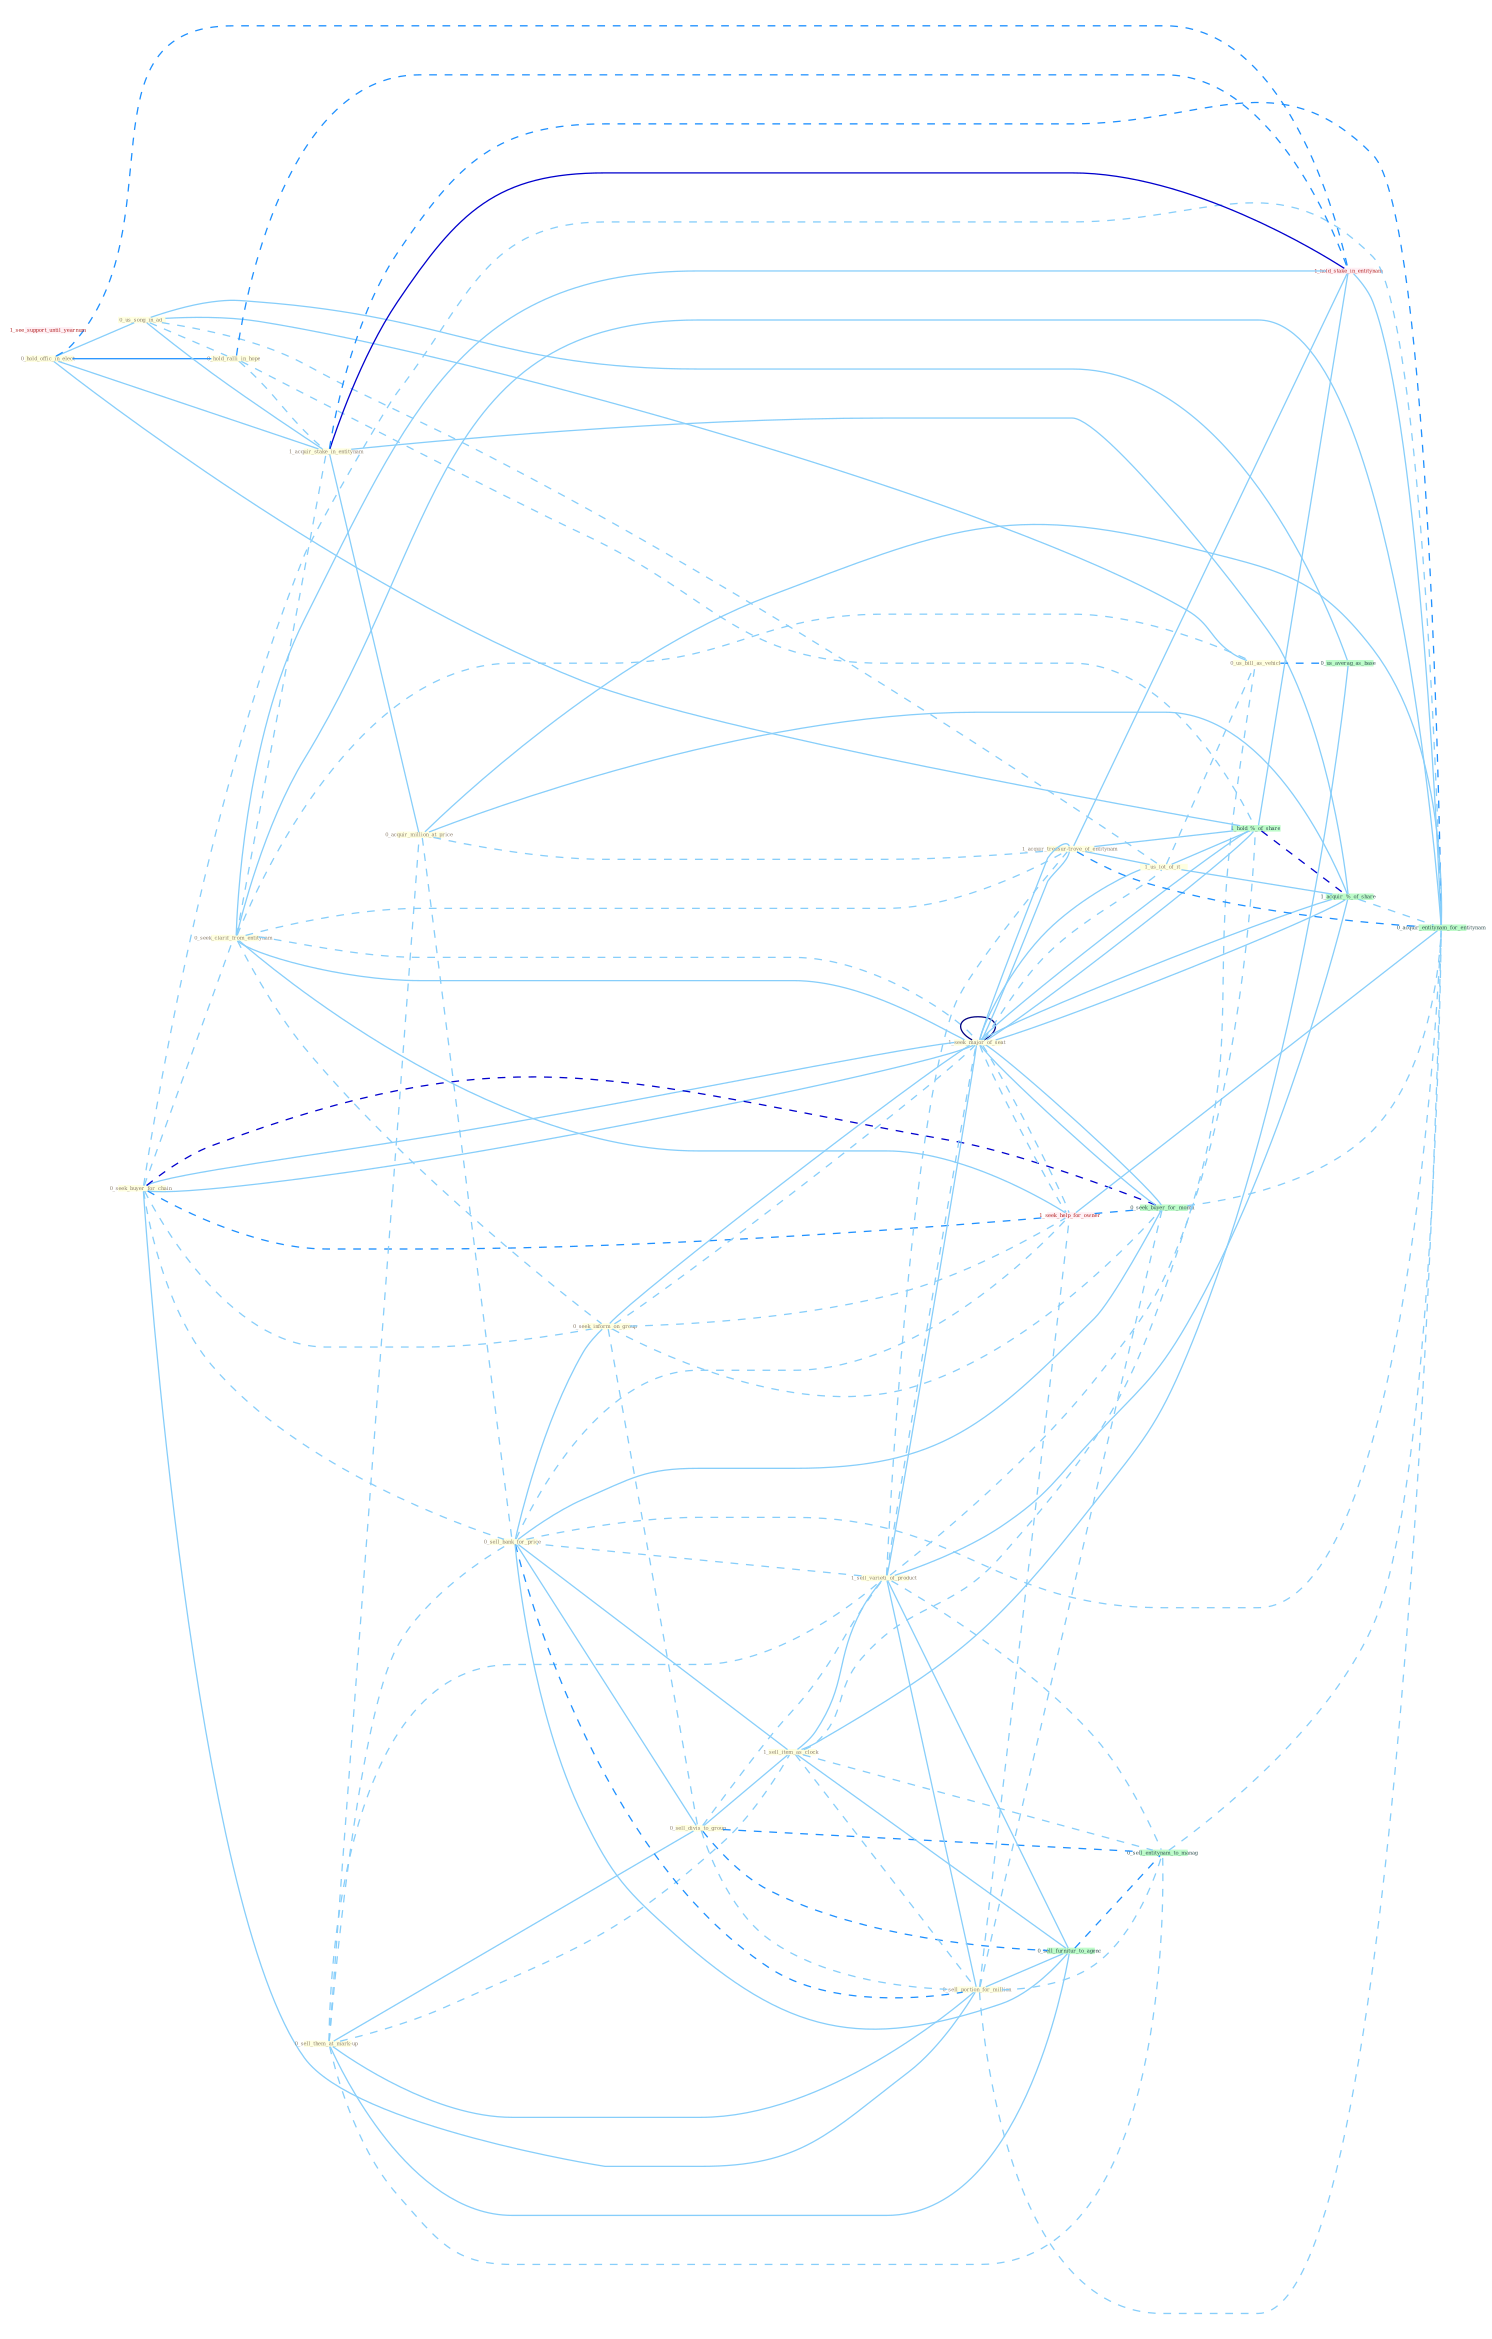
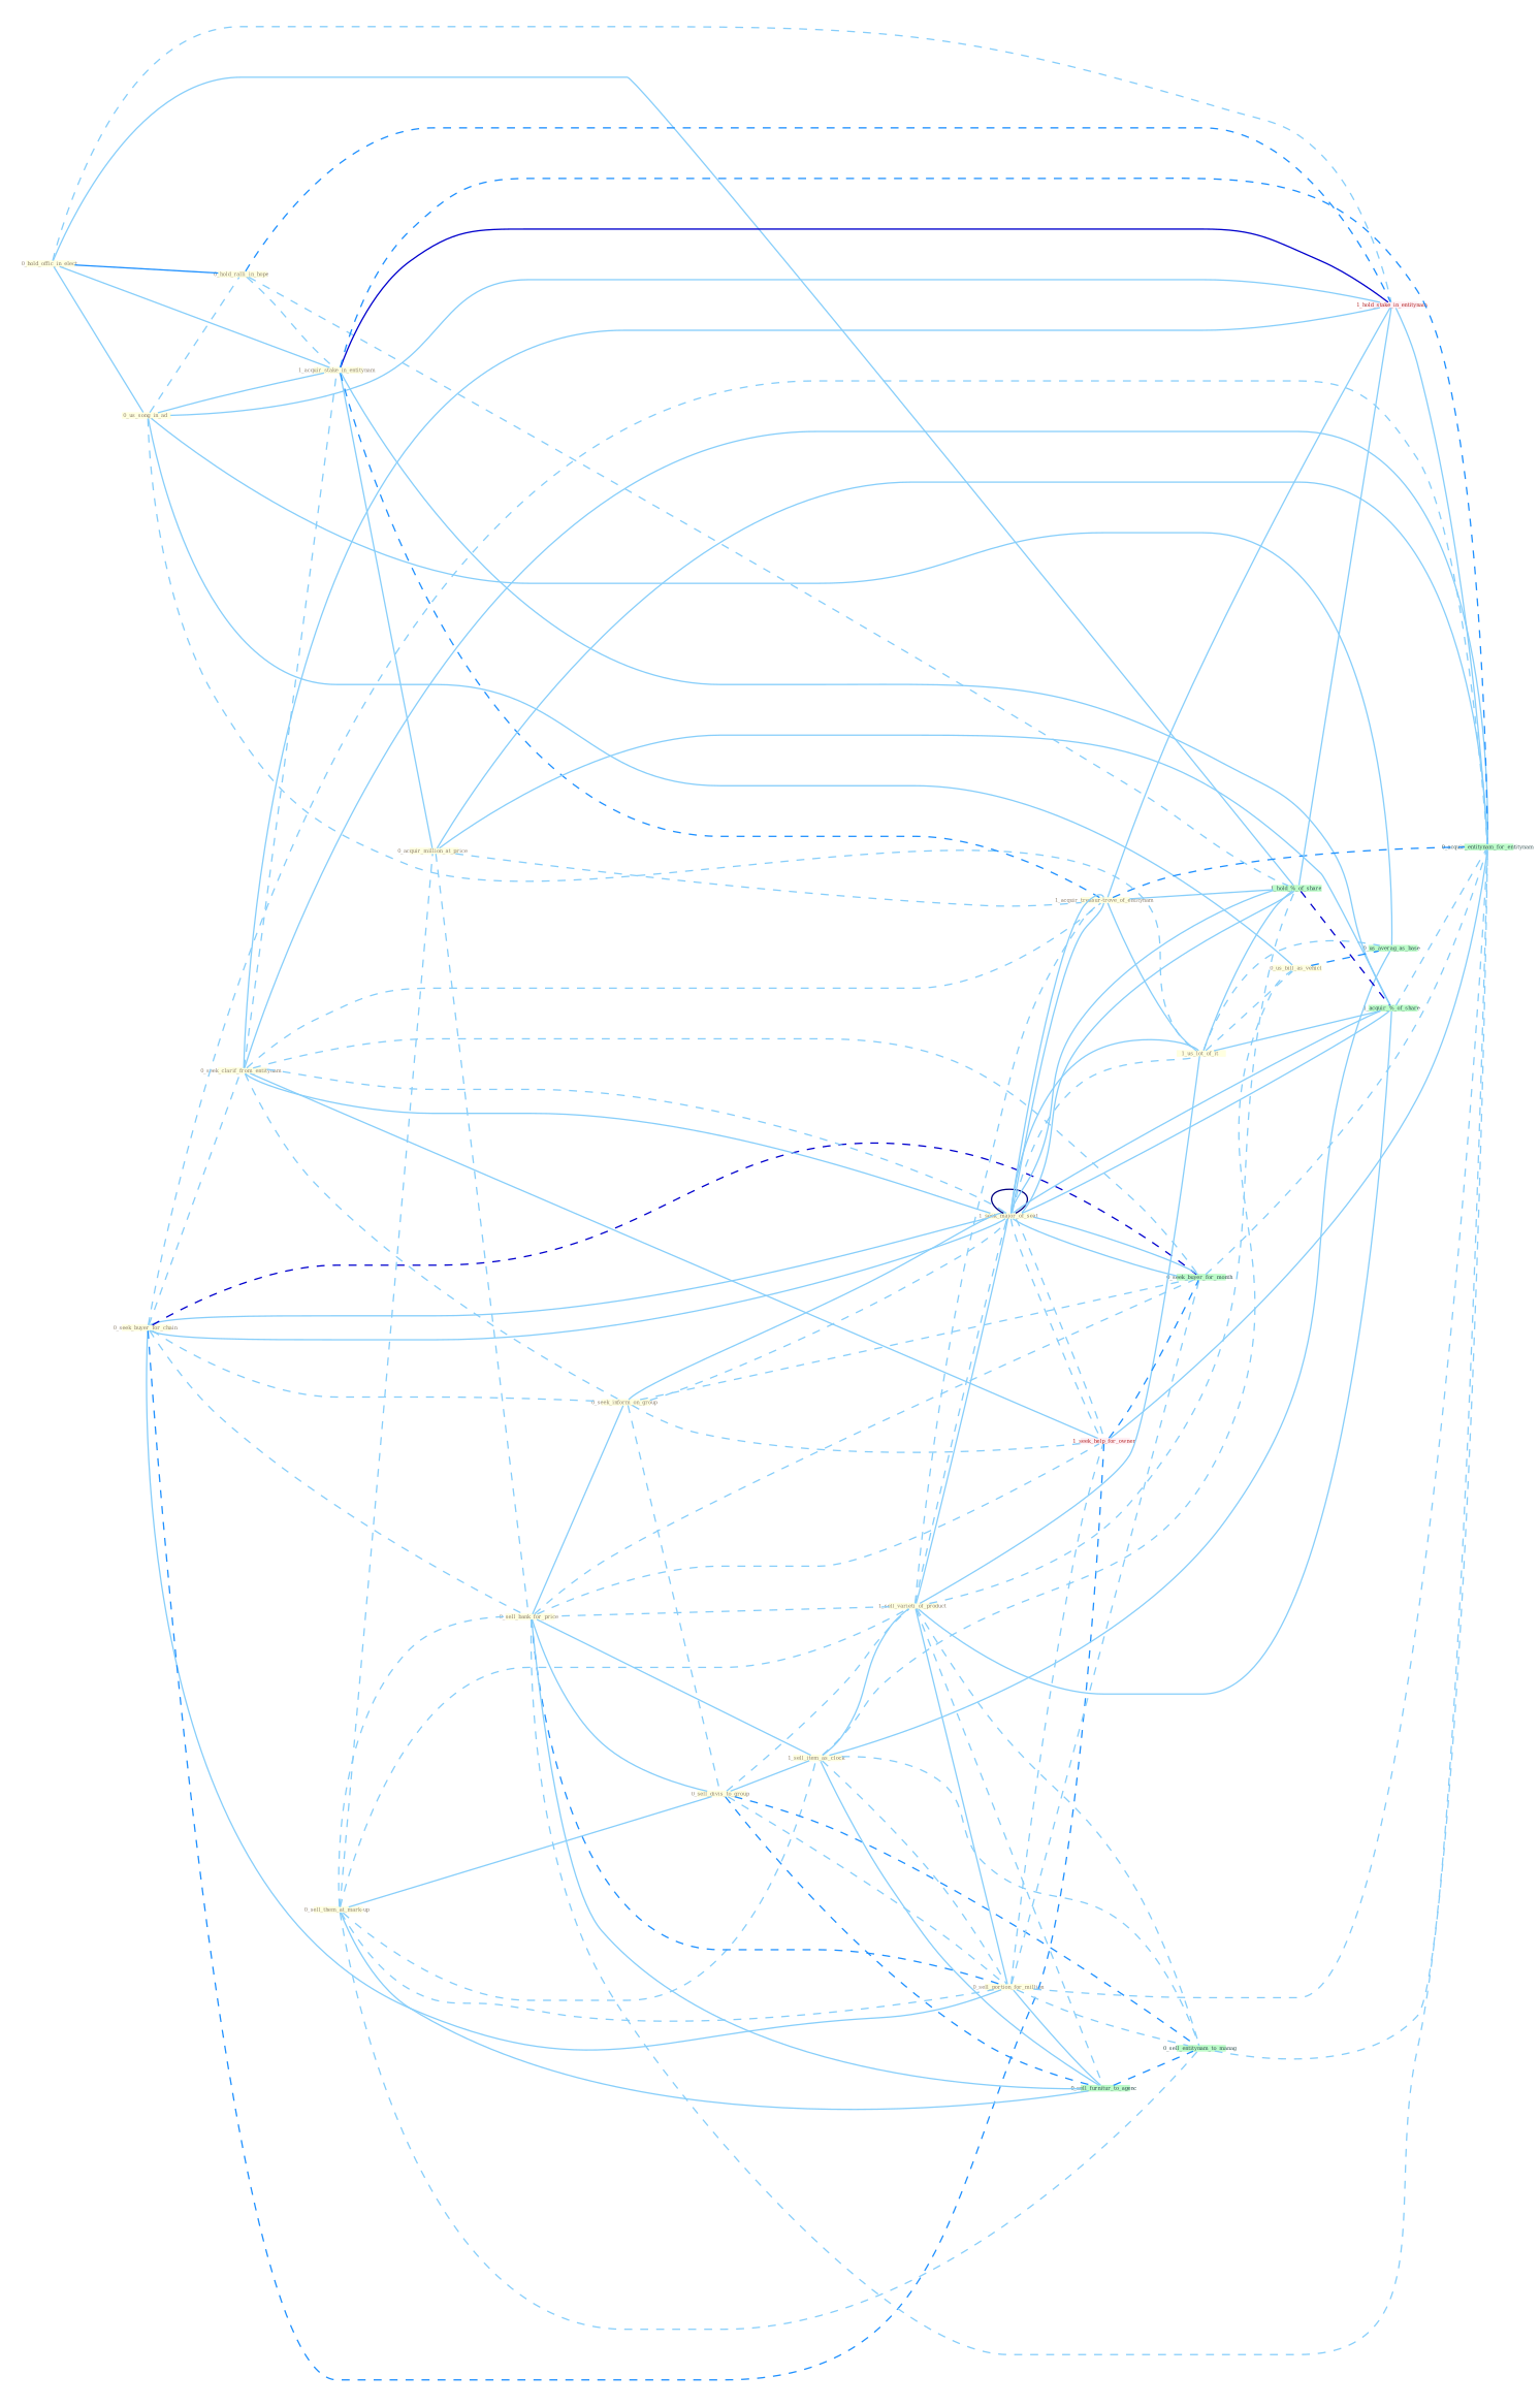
  graph {
    rankdir=LR
    node [color="#ffffe0" fixedsize=true fontcolor="#8b7d6b" fontsize=4 shape=polygon style=filled]
    edge [color="#87cefa" style=dashed w=1]
    "0_hold_offic_in_elect " [height=.06 width=.5]
    "0_seek_buyer_for_chain " [height=.06 width=.5]
    "0_us_song_in_ad " [height=.06 width=.5]
    "0_sell_them_at_mark-up " [height=.06 width=.5]
    "0_seek_clarif_from_entitynam " [height=.06 width=.5]
    "0_seek_inform_on_group " [height=.06 width=.5]
    "0_hold_ralli_in_hope " [height=.06 width=.5]
    "1_acquir_stake_in_entitynam " [height=.06 width=.5]
    "0_sell_divis_to_group " [height=.06 width=.5]
    "1_sell_item_as_clock " [height=.06 width=.5]
    "1_sell_varieti_of_product " [height=.06 width=.5]
    "0_acquir_million_at_price " [height=.06 width=.5]
    "1_seek_major_of_seat " [height=.06 width=.5]
    "1_acquir_treasur-trove_of_entitynam " [height=.06 width=.5]
    "0_sell_bank_for_price " [height=.06 width=.5]
    "0_sell_portion_for_million " [height=.06 width=.5]
    "1_us_lot_of_it " [height=.06 width=.5]
    "0_us_bill_as_vehicl " [height=.06 width=.5]
    "1_hold_stake_in_entitynam " [color="#fff0f5" fontcolor="#b22222" height=.06 width=.5]
    "1_seek_help_for_owner " [color="#fff0f5" fontcolor="#b22222" height=.06 width=.5]
-   "1_see_support_until_yearnum " [color="#fff0f5" fontcolor="#b22222" height=.06 width=.5]
    "1_hold_%_of_share " [color="#BDFCC9" fontcolor="#2f4f4f" height=.06 width=.5]
    "0_seek_buyer_for_month " [color="#BDFCC9" fontcolor="#2f4f4f" height=.06 width=.5]
    "0_acquir_entitynam_for_entitynam " [color="#BDFCC9" fontcolor="#2f4f4f" height=.06 width=.5]
    "0_us_averag_as_base " [color="#BDFCC9" fontcolor="#2f4f4f" height=.06 width=.5]
    "0_sell_furnitur_to_agenc " [color="#BDFCC9" fontcolor="#2f4f4f" height=.06 width=.5]
    "0_sell_entitynam_to_manag " [color="#BDFCC9" fontcolor="#2f4f4f" height=.06 width=.5]
    "1_acquir_%_of_share " [color="#BDFCC9" fontcolor="#2f4f4f" height=.06 width=.5]
    subgraph sub_1 {
      "0_hold_offic_in_elect "
      "0_seek_buyer_for_chain "
      "0_us_song_in_ad "
      "0_sell_them_at_mark-up "
      "0_seek_clarif_from_entitynam "
      "0_seek_inform_on_group "
      "0_hold_ralli_in_hope "
      "1_acquir_stake_in_entitynam "
      "0_sell_divis_to_group "
      "1_sell_item_as_clock "
      "1_sell_varieti_of_product "
      "0_acquir_million_at_price "
      "1_seek_major_of_seat "
      "1_acquir_treasur-trove_of_entitynam "
      "0_sell_bank_for_price "
      "0_sell_portion_for_million "
      "1_us_lot_of_it "
      "0_us_bill_as_vehicl "
    }
    subgraph sub_2 {
      "1_hold_stake_in_entitynam "
      "1_seek_help_for_owner "
-     "1_see_support_until_yearnum "
    }
    "0_hold_offic_in_elect " -- "0_us_song_in_ad " [style=solid]
    "0_hold_offic_in_elect " -- "0_hold_ralli_in_hope " [color="#1e90ff" style=solid w=2]
    "0_hold_offic_in_elect " -- "1_acquir_stake_in_entitynam " [style=solid]
-   "0_hold_offic_in_elect " -- "1_hold_stake_in_entitynam " [color="#1e90ff" w=2]
+   "0_hold_offic_in_elect " -- "1_hold_stake_in_entitynam " [w=2]
    "0_hold_offic_in_elect " -- "1_hold_%_of_share " [style=solid]
    "0_seek_buyer_for_chain " -- "0_seek_clarif_from_entitynam "
    "0_seek_buyer_for_chain " -- "0_seek_inform_on_group "
    "0_seek_buyer_for_chain " -- "1_seek_major_of_seat " [style=solid]
    "0_seek_buyer_for_chain " -- "1_seek_major_of_seat " [style=solid]
    "0_seek_buyer_for_chain " -- "0_sell_bank_for_price "
    "0_seek_buyer_for_chain " -- "0_sell_portion_for_million " [style=solid]
    "0_seek_buyer_for_chain " -- "1_seek_help_for_owner " [color="#1e90ff" w=2]
    "0_seek_buyer_for_chain " -- "0_seek_buyer_for_month " [color="#0000cd" w=3]
    "0_seek_buyer_for_chain " -- "0_acquir_entitynam_for_entitynam "
    "0_us_song_in_ad " -- "0_hold_ralli_in_hope "
    "0_us_song_in_ad " -- "1_acquir_stake_in_entitynam " [style=solid]
    "0_us_song_in_ad " -- "1_us_lot_of_it "
    "0_us_song_in_ad " -- "0_us_bill_as_vehicl " [style=solid]
+   "0_us_song_in_ad " -- "1_hold_stake_in_entitynam " [style=solid]
    "0_us_song_in_ad " -- "0_us_averag_as_base " [style=solid]
    "0_sell_them_at_mark-up " -- "0_sell_divis_to_group " [style=solid]
    "0_sell_them_at_mark-up " -- "1_sell_item_as_clock "
    "0_sell_them_at_mark-up " -- "1_sell_varieti_of_product "
    "0_sell_them_at_mark-up " -- "0_acquir_million_at_price "
    "0_sell_them_at_mark-up " -- "0_sell_bank_for_price "
-   "0_sell_them_at_mark-up " -- "0_sell_portion_for_million " [style=solid]
+   "0_sell_them_at_mark-up " -- "0_sell_portion_for_million "
    "0_sell_them_at_mark-up " -- "0_sell_furnitur_to_agenc " [style=solid]
    "0_sell_them_at_mark-up " -- "0_sell_entitynam_to_manag "
    "0_seek_clarif_from_entitynam " -- "0_seek_inform_on_group "
    "0_seek_clarif_from_entitynam " -- "1_acquir_stake_in_entitynam "
    "0_seek_clarif_from_entitynam " -- "1_seek_major_of_seat " [style=solid]
    "0_seek_clarif_from_entitynam " -- "1_seek_major_of_seat "
    "0_seek_clarif_from_entitynam " -- "1_acquir_treasur-trove_of_entitynam "
    "0_seek_clarif_from_entitynam " -- "1_hold_stake_in_entitynam " [style=solid]
    "0_seek_clarif_from_entitynam " -- "1_seek_help_for_owner " [style=solid]
-   "0_seek_clarif_from_entitynam " -- "0_us_bill_as_vehicl "
+   "0_seek_clarif_from_entitynam " -- "0_seek_buyer_for_month "
    "0_seek_clarif_from_entitynam " -- "0_acquir_entitynam_for_entitynam " [style=solid]
    "0_seek_inform_on_group " -- "0_sell_divis_to_group "
    "0_seek_inform_on_group " -- "1_seek_major_of_seat "
    "0_seek_inform_on_group " -- "1_seek_major_of_seat " [style=solid]
    "0_seek_inform_on_group " -- "1_seek_help_for_owner "
    "0_seek_inform_on_group " -- "0_seek_buyer_for_month "
    "0_hold_ralli_in_hope " -- "1_acquir_stake_in_entitynam "
    "0_hold_ralli_in_hope " -- "1_hold_stake_in_entitynam " [color="#1e90ff" w=2]
    "0_hold_ralli_in_hope " -- "1_hold_%_of_share "
    "1_acquir_stake_in_entitynam " -- "0_acquir_million_at_price " [style=solid]
+   "1_acquir_stake_in_entitynam " -- "1_acquir_treasur-trove_of_entitynam " [color="#1e90ff" w=2]
    "1_acquir_stake_in_entitynam " -- "1_hold_stake_in_entitynam " [color="#0000cd" style=solid w=3]
    "1_acquir_stake_in_entitynam " -- "0_acquir_entitynam_for_entitynam " [color="#1e90ff" w=2]
    "1_acquir_stake_in_entitynam " -- "1_acquir_%_of_share " [style=solid]
    "0_sell_divis_to_group " -- "1_sell_item_as_clock " [style=solid]
    "0_sell_divis_to_group " -- "1_sell_varieti_of_product "
    "0_sell_divis_to_group " -- "0_sell_bank_for_price " [style=solid]
    "0_sell_divis_to_group " -- "0_sell_portion_for_million "
    "0_sell_divis_to_group " -- "0_sell_furnitur_to_agenc " [color="#1e90ff" w=2]
    "0_sell_divis_to_group " -- "0_sell_entitynam_to_manag " [color="#1e90ff" w=2]
    "1_sell_item_as_clock " -- "1_sell_varieti_of_product " [style=solid]
    "1_sell_item_as_clock " -- "0_sell_bank_for_price " [style=solid]
    "1_sell_item_as_clock " -- "0_sell_portion_for_million "
    "1_sell_item_as_clock " -- "0_us_bill_as_vehicl "
    "1_sell_item_as_clock " -- "0_us_averag_as_base " [style=solid]
    "1_sell_item_as_clock " -- "0_sell_furnitur_to_agenc " [style=solid]
    "1_sell_item_as_clock " -- "0_sell_entitynam_to_manag "
    "1_sell_varieti_of_product " -- "1_seek_major_of_seat " [style=solid]
    "1_sell_varieti_of_product " -- "1_seek_major_of_seat "
    "1_sell_varieti_of_product " -- "1_acquir_treasur-trove_of_entitynam "
    "1_sell_varieti_of_product " -- "0_sell_bank_for_price "
    "1_sell_varieti_of_product " -- "0_sell_portion_for_million " [style=solid]
+   "1_sell_varieti_of_product " -- "1_us_lot_of_it " [style=solid]
    "1_sell_varieti_of_product " -- "1_hold_%_of_share "
-   "1_sell_varieti_of_product " -- "0_sell_furnitur_to_agenc " [style=solid]
+   "1_sell_varieti_of_product " -- "0_sell_furnitur_to_agenc "
    "1_sell_varieti_of_product " -- "0_sell_entitynam_to_manag "
    "1_sell_varieti_of_product " -- "1_acquir_%_of_share " [style=solid]
    "0_acquir_million_at_price " -- "1_acquir_treasur-trove_of_entitynam "
    "0_acquir_million_at_price " -- "0_sell_bank_for_price "
    "0_acquir_million_at_price " -- "0_acquir_entitynam_for_entitynam " [style=solid]
    "0_acquir_million_at_price " -- "1_acquir_%_of_share " [style=solid]
    "1_seek_major_of_seat " -- "1_seek_major_of_seat " [color="#000080" style=solid w=4]
    "1_seek_major_of_seat " -- "1_acquir_treasur-trove_of_entitynam " [style=solid]
    "1_seek_major_of_seat " -- "1_acquir_treasur-trove_of_entitynam " [style=solid]
    "1_seek_major_of_seat " -- "1_us_lot_of_it "
    "1_seek_major_of_seat " -- "1_us_lot_of_it " [style=solid]
    "1_seek_major_of_seat " -- "1_seek_help_for_owner "
    "1_seek_major_of_seat " -- "1_seek_help_for_owner "
    "1_seek_major_of_seat " -- "1_hold_%_of_share " [style=solid]
    "1_seek_major_of_seat " -- "1_hold_%_of_share " [style=solid]
    "1_seek_major_of_seat " -- "0_seek_buyer_for_month " [style=solid]
    "1_seek_major_of_seat " -- "0_seek_buyer_for_month " [style=solid]
    "1_seek_major_of_seat " -- "1_acquir_%_of_share " [style=solid]
    "1_seek_major_of_seat " -- "1_acquir_%_of_share " [style=solid]
    "1_acquir_treasur-trove_of_entitynam " -- "1_us_lot_of_it " [style=solid]
    "1_acquir_treasur-trove_of_entitynam " -- "1_hold_stake_in_entitynam " [style=solid]
    "1_acquir_treasur-trove_of_entitynam " -- "1_hold_%_of_share " [style=solid]
    "1_acquir_treasur-trove_of_entitynam " -- "0_acquir_entitynam_for_entitynam " [color="#1e90ff" w=2]
    "0_sell_bank_for_price " -- "0_seek_inform_on_group " [style=solid]
    "0_sell_bank_for_price " -- "0_sell_portion_for_million " [color="#1e90ff" w=2]
    "0_sell_bank_for_price " -- "1_seek_help_for_owner "
-   "0_sell_bank_for_price " -- "0_seek_buyer_for_month " [style=solid]
+   "0_sell_bank_for_price " -- "0_seek_buyer_for_month "
    "0_sell_bank_for_price " -- "0_acquir_entitynam_for_entitynam "
    "0_sell_bank_for_price " -- "0_sell_furnitur_to_agenc " [style=solid]
    "0_sell_portion_for_million " -- "1_seek_help_for_owner "
    "0_sell_portion_for_million " -- "0_seek_buyer_for_month "
    "0_sell_portion_for_million " -- "0_acquir_entitynam_for_entitynam "
    "0_sell_portion_for_million " -- "0_sell_furnitur_to_agenc " [style=solid]
    "0_sell_portion_for_million " -- "0_sell_entitynam_to_manag "
    "1_us_lot_of_it " -- "0_us_bill_as_vehicl "
    "1_us_lot_of_it " -- "1_hold_%_of_share " [style=solid]
+   "1_us_lot_of_it " -- "0_us_averag_as_base "
    "1_us_lot_of_it " -- "1_acquir_%_of_share " [style=solid]
    "0_us_bill_as_vehicl " -- "0_us_averag_as_base " [color="#1e90ff" w=2]
    "1_hold_stake_in_entitynam " -- "0_acquir_entitynam_for_entitynam " [style=solid]
    "1_seek_help_for_owner " -- "0_seek_buyer_for_month " [color="#1e90ff" w=2]
    "1_seek_help_for_owner " -- "0_acquir_entitynam_for_entitynam " [style=solid]
    "1_hold_%_of_share " -- "1_hold_stake_in_entitynam " [style=solid]
    "1_hold_%_of_share " -- "1_acquir_%_of_share " [color="#0000cd" w=3]
    "0_seek_buyer_for_month " -- "0_acquir_entitynam_for_entitynam "
    "0_sell_furnitur_to_agenc " -- "0_sell_entitynam_to_manag " [color="#1e90ff" w=2]
    "0_sell_entitynam_to_manag " -- "0_acquir_entitynam_for_entitynam "
    "1_acquir_%_of_share " -- "0_acquir_entitynam_for_entitynam "
  }
